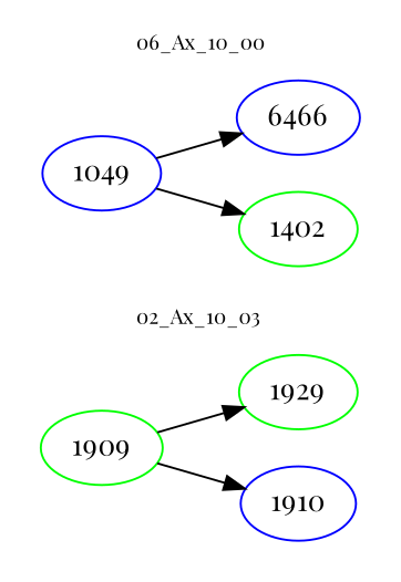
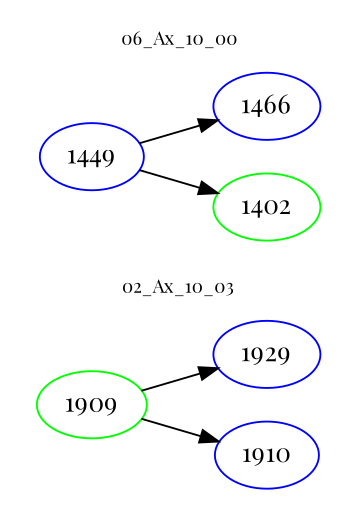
  digraph {
    fontname="Playfair Display"
    rankdir=LR
    node [color=green fontname="Playfair Display"]
    edge [color=black fontname="Playfair Display"]
    n1 [label=1909]
    n2 [color=blue label=1910]
-   n3 [label=1929]
-   n4 [color=blue label=1049]
+   n3 [color=blue label=1929]
+   n4 [color=blue label=1449]
    n5 [label=1402]
-   n6 [color=blue label=6466]
+   n6 [color=blue label=1466]
    subgraph cluster_1 {
      color=white
      fontsize=10
      label="02_Ax_10_03"
      n1
      n2
      n3
    }
    subgraph cluster_2 {
      color=white
      fontsize=10
      label="06_Ax_10_00"
      n4
      n5
      n6
    }
    n1 -> n2
    n1 -> n3
    n4 -> n5
    n4 -> n6
  }
